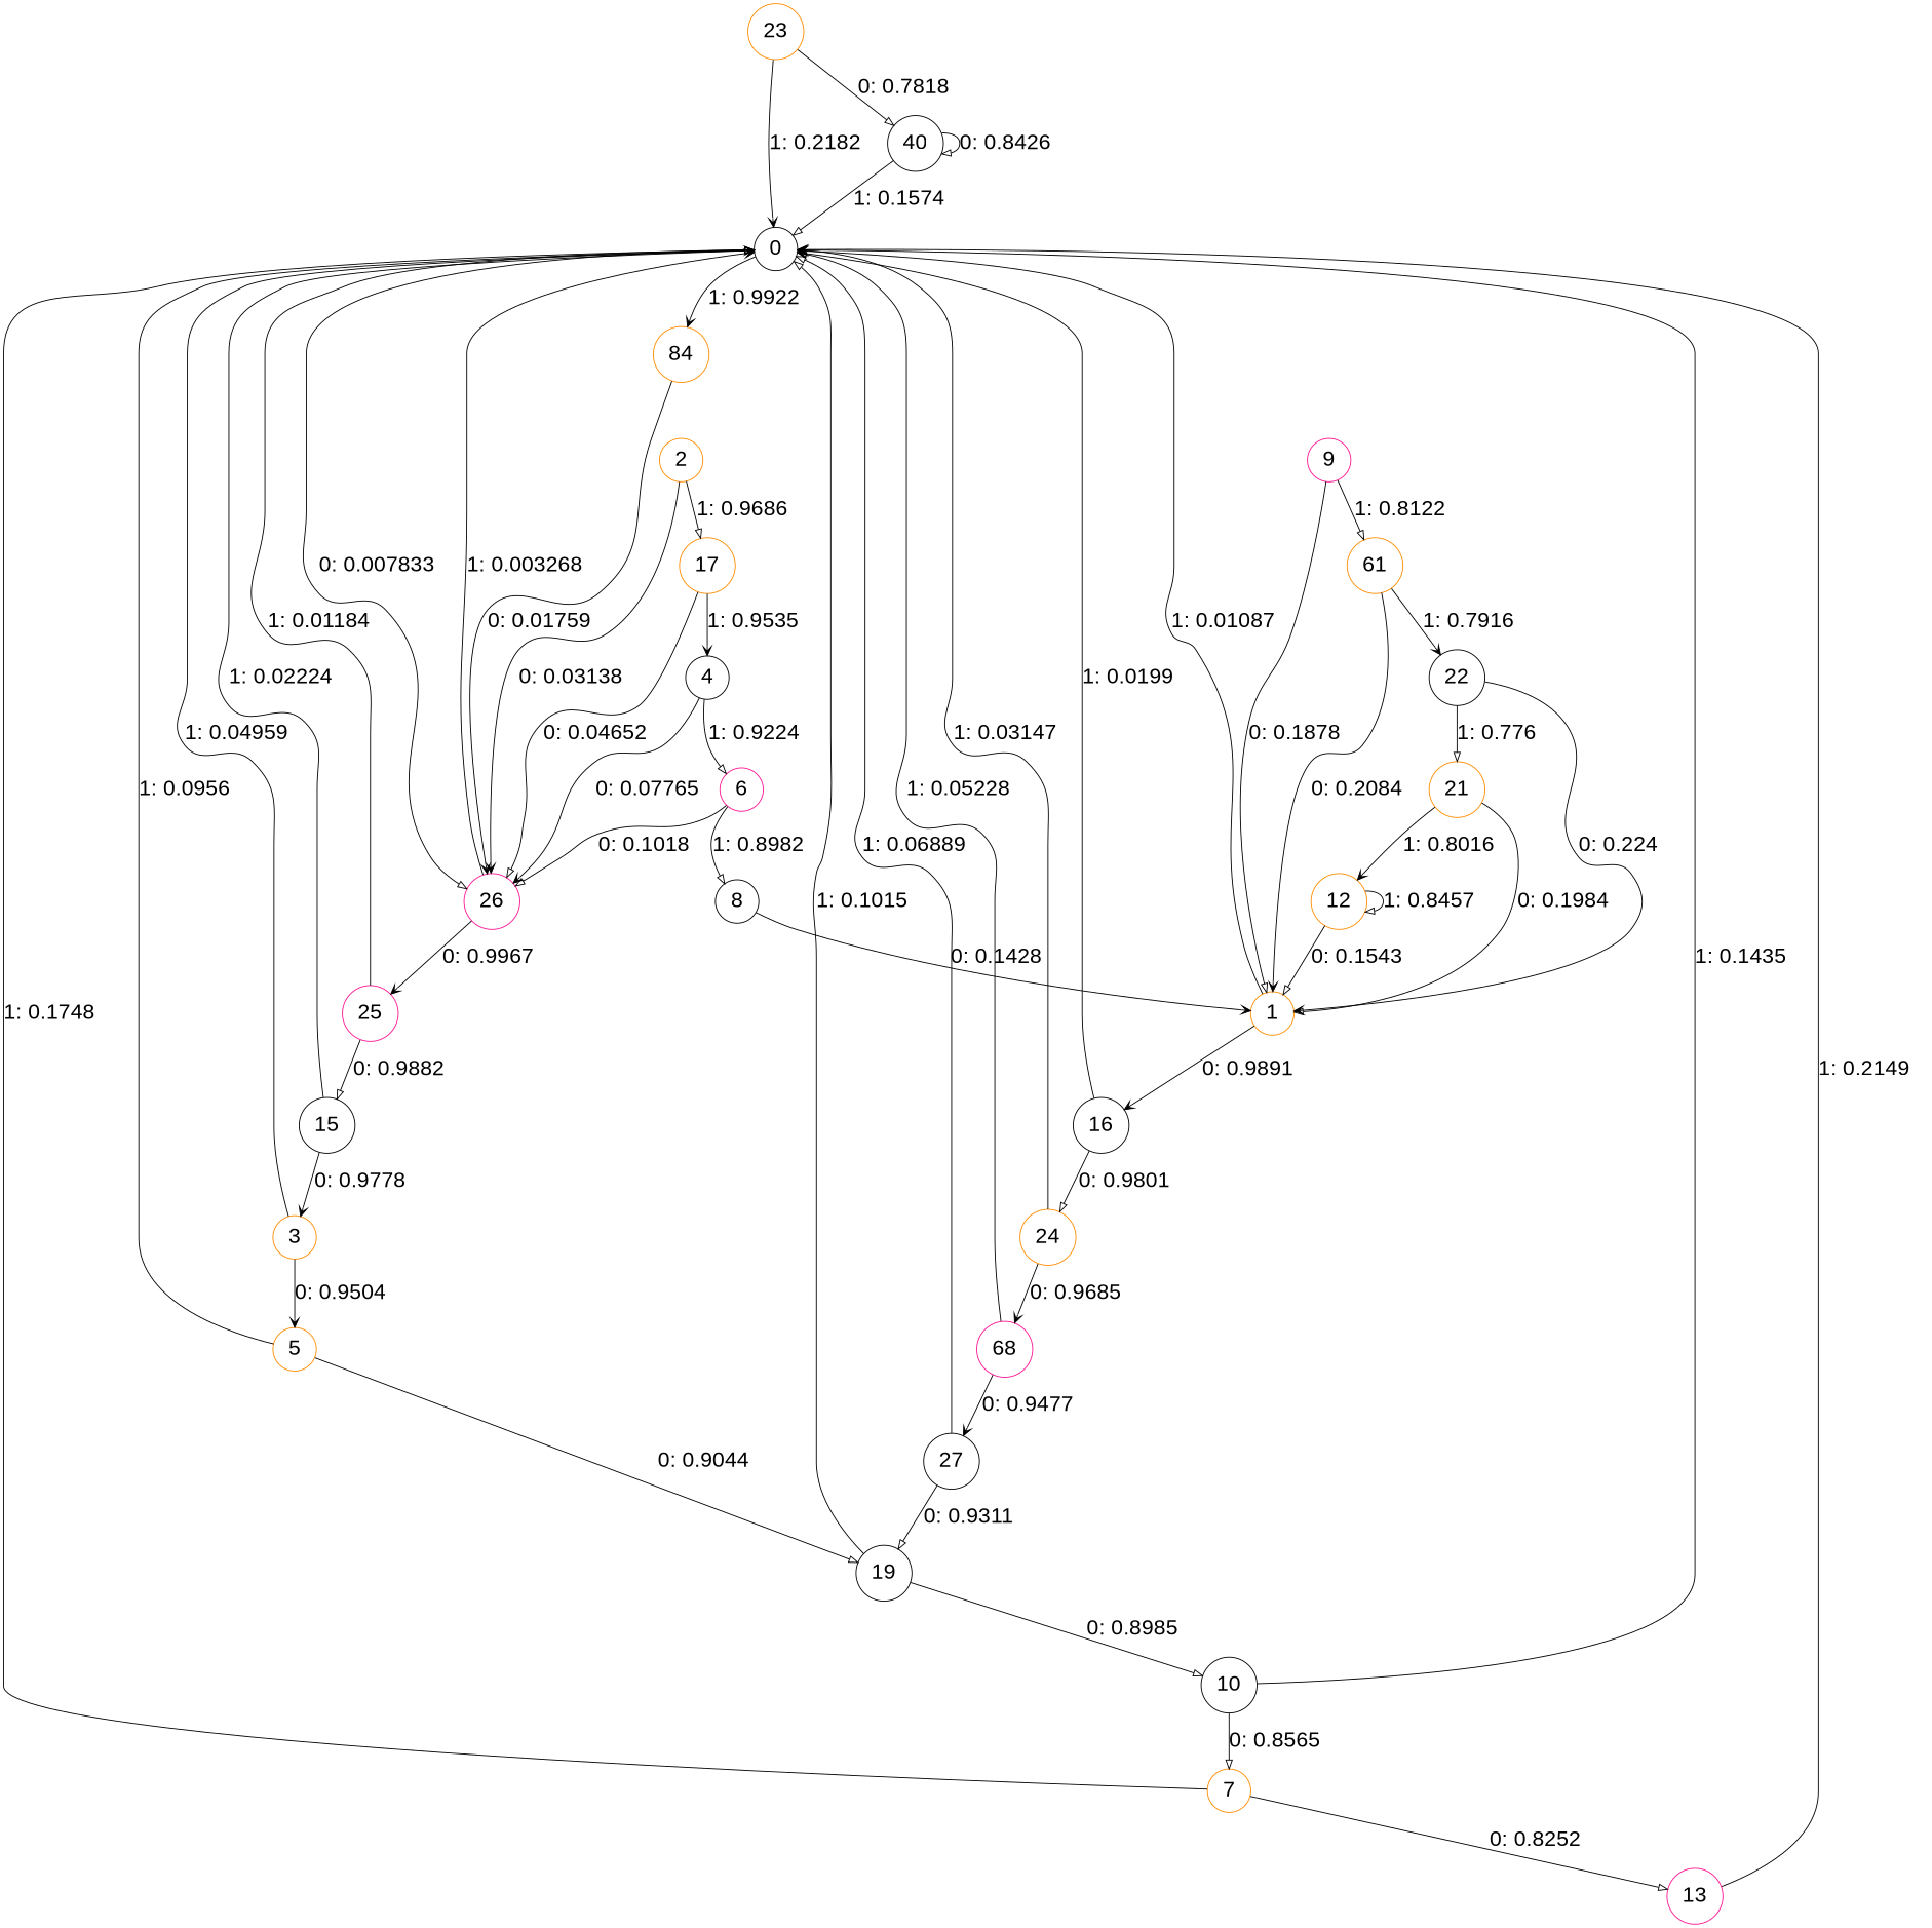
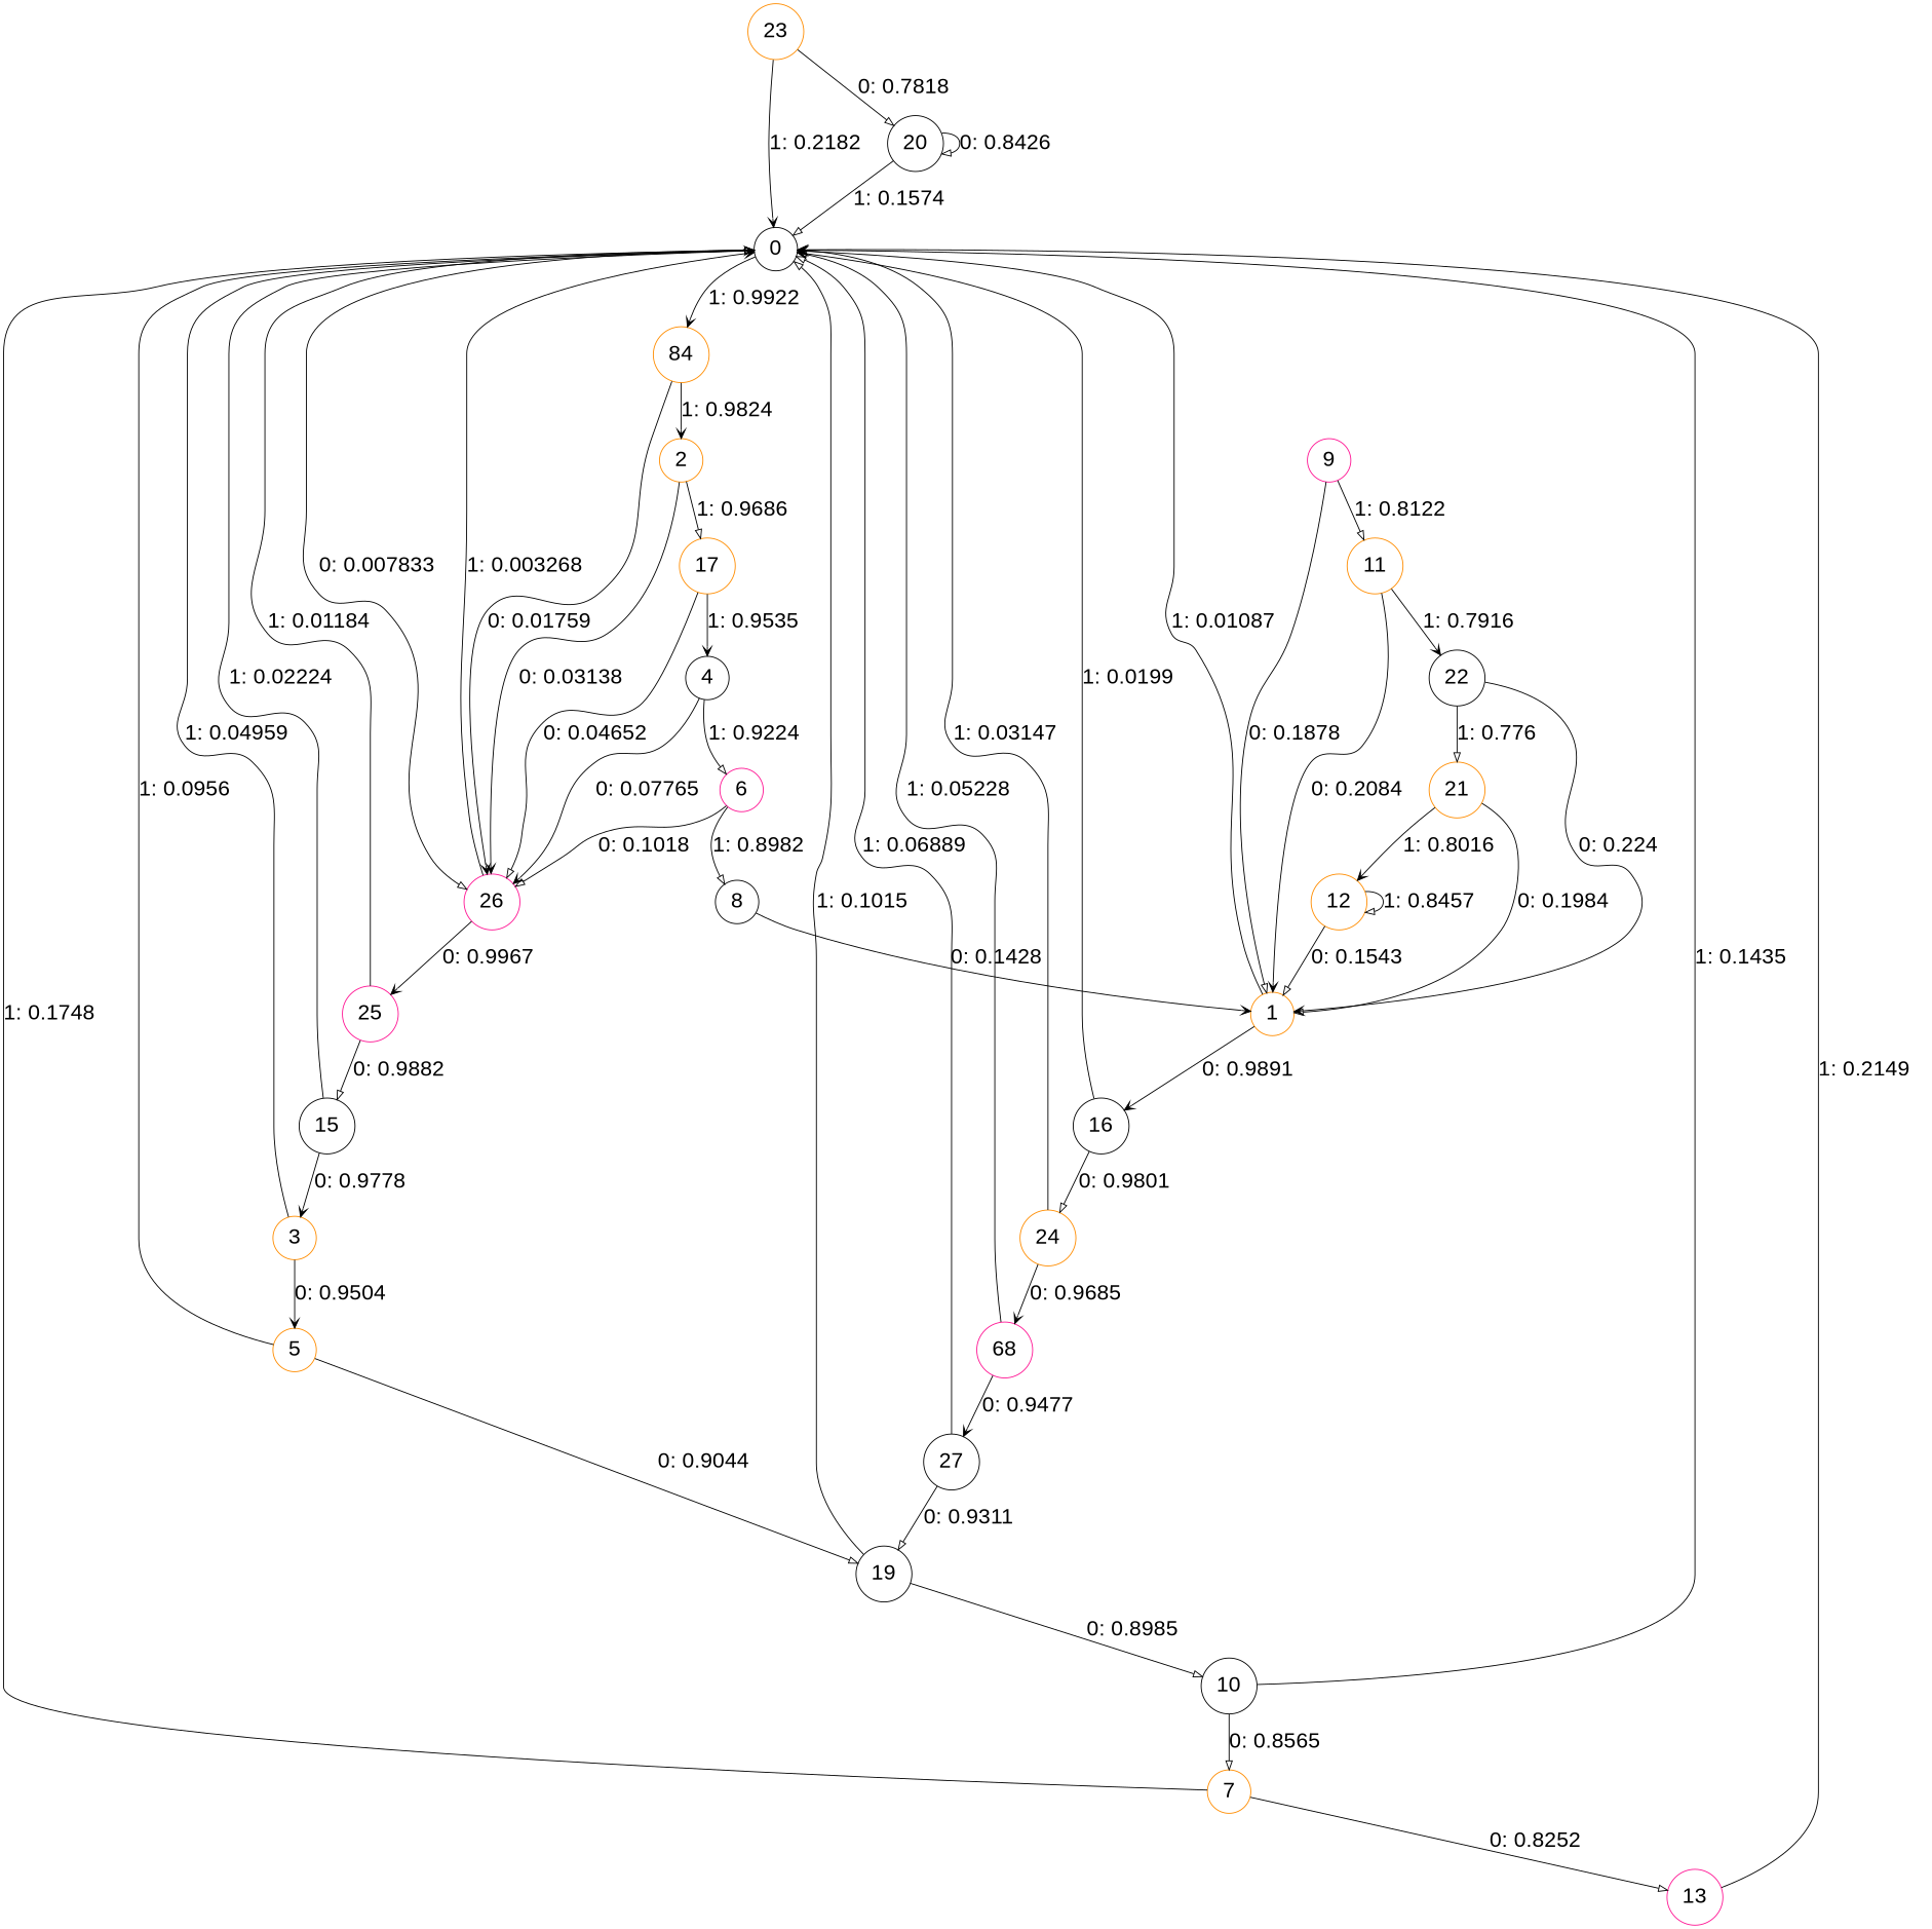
  digraph {
    fontname="Liberation Sans"
    node [color=darkorange fontname="Liberation Sans" fontsize=24 shape=circle]
    edge [arrowhead=onormal fontname="Liberation Sans" fontsize=24]
    0 [color=black]
    26 [color=deeppink]
    n3 [label=84]
    25 [color=deeppink]
    2
    15 [color=black]
    17
    1
    16 [color=black]
    24
    n11 [color=deeppink label=68]
    4 [color=black]
    6 [color=deeppink]
    3
    5
    19 [color=black]
    10 [color=black]
    8 [color=black]
    7
    9 [color=deeppink]
-   11 [label=61]
+   11
    13 [color=deeppink]
    23
-   20 [color=black label=40]
+   20 [color=black]
    22 [color=black]
    21
    12
    27 [color=black]
    0 -> 26 [label="0: 0.007833  "]
    0 -> n3 [arrowhead=vee label="1: 0.9922   "]
    26 -> 0 [arrowhead=vee label="1: 0.003268  "]
    26 -> 25 [arrowhead=vee label="0: 0.9967   "]
    n3 -> 26 [arrowhead=vee label="0: 0.01759  "]
+   n3 -> 2 [arrowhead=vee label="1: 0.9824   "]
    25 -> 0 [label="1: 0.01184  "]
    25 -> 15 [label="0: 0.9882   "]
    2 -> 26 [arrowhead=vee label="0: 0.03138  "]
    2 -> 17 [label="1: 0.9686   "]
    15 -> 0 [label="1: 0.02224  "]
    15 -> 3 [arrowhead=vee label="0: 0.9778   "]
    17 -> 26 [label="0: 0.04652  "]
    17 -> 4 [arrowhead=vee label="1: 0.9535   "]
    1 -> 0 [arrowhead=vee label="1: 0.01087  "]
    1 -> 16 [arrowhead=vee label="0: 0.9891   "]
    16 -> 0 [label="1: 0.0199   "]
    16 -> 24 [label="0: 0.9801   "]
    24 -> 0 [arrowhead=vee label="1: 0.03147  "]
    24 -> n11 [arrowhead=vee label="0: 0.9685   "]
    n11 -> 0 [arrowhead=vee label="1: 0.05228  "]
    n11 -> 27 [arrowhead=vee label="0: 0.9477   "]
    4 -> 26 [arrowhead=vee label="0: 0.07765  "]
    4 -> 6 [label="1: 0.9224   "]
    6 -> 26 [label="0: 0.1018   "]
    6 -> 8 [label="1: 0.8982   "]
    3 -> 0 [arrowhead=vee label="1: 0.04959  "]
    3 -> 5 [arrowhead=vee label="0: 0.9504   "]
    5 -> 0 [label="1: 0.0956   "]
    5 -> 19 [label="0: 0.9044   "]
    19 -> 0 [label="1: 0.1015   "]
    19 -> 10 [label="0: 0.8985   "]
    10 -> 0 [arrowhead=vee label="1: 0.1435   "]
    10 -> 7 [label="0: 0.8565   "]
    8 -> 1 [arrowhead=vee label="0: 0.1428   "]
    7 -> 0 [label="1: 0.1748   "]
    7 -> 13 [label="0: 0.8252   "]
    9 -> 1 [label="0: 0.1878   "]
    9 -> 11 [label="1: 0.8122   "]
    11 -> 1 [arrowhead=vee label="0: 0.2084   "]
    11 -> 22 [arrowhead=vee label="1: 0.7916   "]
    13 -> 0 [arrowhead=vee label="1: 0.2149   "]
    23 -> 0 [arrowhead=vee label="1: 0.2182   "]
    23 -> 20 [label="0: 0.7818   "]
    20 -> 0 [label="1: 0.1574   "]
    20 -> 20 [label="0: 0.8426   "]
    22 -> 1 [arrowhead=vee label="0: 0.224    "]
    22 -> 21 [label="1: 0.776    "]
    21 -> 1 [label="0: 0.1984   "]
    21 -> 12 [arrowhead=vee label="1: 0.8016   "]
    12 -> 1 [label="0: 0.1543   "]
    12 -> 12 [label="1: 0.8457   "]
    27 -> 0 [label="1: 0.06889  "]
    27 -> 19 [label="0: 0.9311   "]
  }
